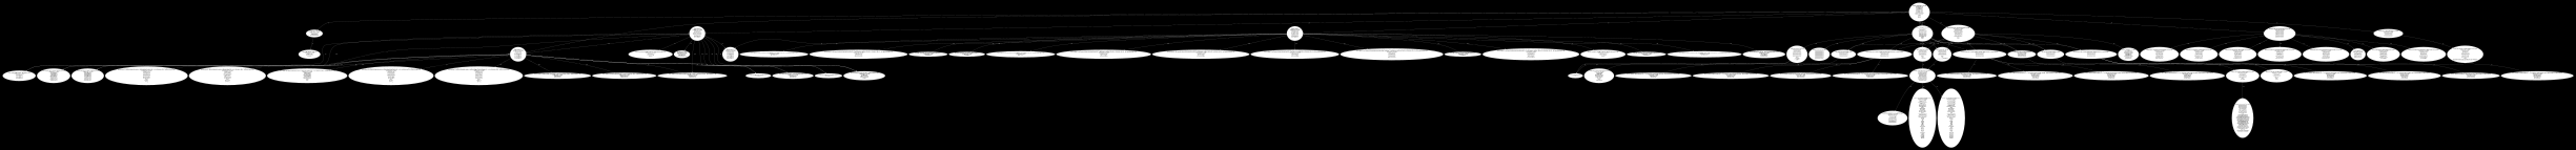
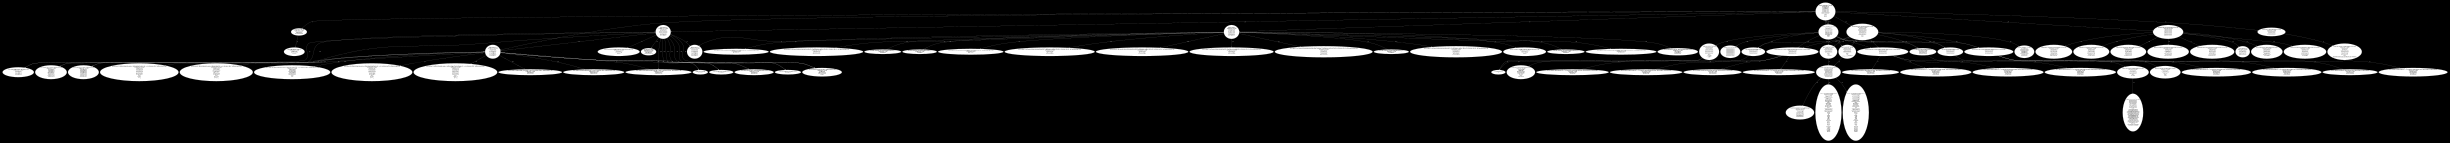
  digraph {
    bgcolor=black
    fontname="Comic Neue"
    node [fillcolor=white style=filled fontname="Comic Neue"]
    edge [color=white fontcolor=white fontname="Comic Neue"]
    n1 [label="unknown 0x7ffeefbff308 (128 bytes)\na8ed3d82ff7f0000\n50c7918fff7f0000\n18c7918fff7f0000\nb8c4918fff7f0000\n80f2bfeffe7f0000\n80f2bfeffe7f0000\n7800000000000000\n804d010001000000...\nStrings:\n types\nProtocol\nProtocol"]
    n2 [label="type metadata for Swift.UInt\n 0x7fff823deda8 (24 bytes)\n0002000000000000\nb0f8d168ff7f0000\n0000000000000000"]
    n3 [label="InitialAllocationPool\n 0x7fff8f91c750 (128 bytes)\n7452d268ff7f0000\n707a3d82ff7f0000\ne87a3d82ff7f0000\ne848908fff7f0000\n3849908fff7f0000\n616ad368ff7f0000\n696ad368ff7f0000\n716ad368ff7f0000..."]
    n4 [label="InitialAllocationPool\n 0x7fff8f91c718 (128 bytes)\n9451d268ff7f0000\nc8c5918fff7f0000\n0000000000000000\n0000000000000000\n50c7918fff7f0000\ne8ed3d82ff7f0000\n7452d268ff7f0000\n7452d268ff7f0000..."]
    n5 [label="InitialAllocationPool\n 0x7fff8f91c4b8 (128 bytes)\n7851d268ff7f0000\nc8c5918fff7f0000\n28793d82ff7f0000\n8769d368ff7f0000\n8f69d368ff7f0000\n9769d368ff7f0000\n9f69d368ff7f0000\n70d8bc68ff7f0000..."]
    n6 [label="unknown 0x7ffeefbff280 (120 bytes)\n736d616c6c000000\n08f3bfeffe7f0000\n2000000001000000\n684c010001000000\nb849010001000000\n20ac870101000000\ne011000001000000\n03000000fe7f0000...\nStrings:\nsmall"]
    n7 [label="value witness table for memorydumper2.ProtocolHolder\n 0x100014d80 (88 bytes)\n70ec000001000000\nc0ec000001000000\n10ed000001000000\n00ee000001000000\n80f0000001000000\nb0f0000001000000\n80f1000001000000\n80f2000001000000..."]
    n8 [label="type metadata for memorydumper2.ProtocolHolder\n 0x100014de0 (32 bytes)\n0002000000000000\ncc2a010001000000\n0000000028000000\n5000000000000000"]
    n9 [label="memorydumper2.holder : memorydumper2.ProtocolHolder\n 0x100015a20 (128 bytes)\n736d616c6c000000\n0000000000000000\n0000000000000000\n684c010001000000\nb849010001000000\n20ac870101000000\nc0f4bfeffe7f0000\n0000000002000000...\nStrings:\nsmall"]
    n10 [label="nominal type descriptor for Swift.UInt\n 0x7fff68d1f8b0 (28 bytes)\n510000009c7bffff\nf0ffffff84a3f5ff\n78ec010001000000\n02000000"]
    n11 [label="protocol witness table for Swift.Int : Swift.Strideable in Swift\n 0x7fff8f904938 (64 bytes)\n9862d168ff7f0000\nb87a3d82ff7f0000\n876ad368ff7f0000\n8f6ad368ff7f0000\n9f4ad368ff7f0000\n7063bd68ff7f0000\n9063bd68ff7f0000\nc063bd68ff7f0000"]
    n12 [label="protocol witness for Swift.BinaryInteger.init<A where A1: Swift.BinaryInteger>(clamping: A1) -> A in conformance Swift.Int : Swift.BinaryInteger in Swift\n 0x7fff68bd2ba0 (64 bytes)\n554889e541574156\n4154534989d64989\nf74989fc4889c3e8\n94d308004889c148\n8d3522c280194889\nd84c89e74c89fa4d\n89f0e84930ebff5b\n415c415e415f5dc3\nStrings:\nAWAVATSI\n[A\\A^A_]"]
    n13 [label="associated conformance SiSzs9MagnitudeSj_Sz\n 0x7fff68d36a61 (7 bytes)\n07bebbf2ff0000"]
    n14 [label="protocol witness for Swift.BinaryInteger.init<A where A1: Swift.BinaryInteger>(A1) -> A in conformance Swift.Int : Swift.BinaryInteger in Swift\n 0x7fff68bd2530 (1584 bytes)\n554889e541574156\n41554154534881ec\na80000004c898568\nffffff4889d34989\nf64989fc48898540\nffffff488b46f848\n8945a0488b484048\n83c10f4883e1f048...\nStrings:\nAWAVAUATSH\n[A\\A]A^A_]"]
+   n15 [label="symbolic _____ Si5WordsV\n 0x7fff68d36a71 (5 bytes)\n97cc691900"]
    n16 [label="protocol witness table for Swift.Int : Swift.Hashable in Swift\n 0x7fff823d7ae8 (40 bytes)\nd862d168ff7f0000\n107b3d82ff7f0000\nd064bd68ff7f0000\ne064bd68ff7f0000\n0065bd68ff7f0000"]
    n17 [label="protocol witness for Swift.BinaryInteger.init<A where A1: Swift.BinaryFloatingPoint>(A1) -> A in conformance Swift.Int : Swift.BinaryInteger in Swift\n 0x7fff68bd2390 (48 bytes)\n554889e54c8d152d\n82d2264c8d1d46ca\n80194c8d0da7db08\n0041524153e80e00\n00004883c4105dc3\n0f1f840000000000\nStrings:\nARAS"]
    n18 [label="protocol witness for Swift.BinaryInteger.init<A where A1: Swift.BinaryFloatingPoint>(exactly: A1) -> A? in conformance Swift.Int : Swift.BinaryInteger in Swift\n 0x7fff68bd2350 (64 bytes)\n554889e541574156\n4154534989d64989\nf74989fc4889c3e8\ne4db08004889c148\n8d3572ca80194889\nd84c89e74c89fa4d\n89f0e87937ebff5b\n415c415e415f5dc3\nStrings:\nAWAVATSI\n[A\\A^A_]"]
    n19 [label="protocol witness for Swift.BinaryInteger.init<A where A1: Swift.BinaryInteger>(truncatingIfNeeded: A1) -> A in conformance Swift.Int : Swift.BinaryInteger in Swift\n 0x7fff68bd2b60 (64 bytes)\n554889e541574156\n4155534889f34989\nfd4989c64889f748\n89d6ff52784989c7\n488b43f84c89ef48\n89deff50084d893e\n5b415d415e415f5d\nc30f1f8000000000\nStrings:\nAWAVAUSH\n>[A]A^A_]"]
    n20 [label="protocol witness table for Swift.Int : Swift.CustomStringConvertible in Swift\n 0x7fff823d7a70 (16 bytes)\n8862d168ff7f0000\n5063bd68ff7f0000"]
    n21 [label="protocol conformance descriptor for Swift.Int : Swift.BinaryInteger in Swift\n 0x7fff68d25274 (28 bytes)\ne84dffff74a6ffff\n44f5bd2600000200\n2500010000000000\nd448bf26"]
    n22 [label="protocol witness table for Swift.Int : Swift.Numeric in Swift\n 0x7fff8f9048e8 (80 bytes)\n7862d168ff7f0000\n807a3d82ff7f0000\n7849908fff7f0000\n776ad368ff7f0000\n7f6ad368ff7f0000\n2959d368ff7f0000\n105dbd68ff7f0000\nf062bd68ff7f0000..."]
    n23 [label="associated conformance SiSzs5WordsSz_Sk\n 0x7fff68d36a69 (7 bytes)\n07c6bbf2ff0000"]
    n24 [label="protocol witness for static Swift.BinaryInteger.isSigned.getter : Swift.Bool in conformance Swift.Int : Swift.BinaryInteger in Swift\n 0x7fff68bd2340 (16 bytes)\n554889e5b0015dc3\n0f1f840000000000"]
    n25 [label="protocol witness for Swift.BinaryInteger._lowWord.getter : Swift.UInt in conformance Swift.Int : Swift.BinaryInteger in Swift\n 0x7fff68c8b960 (16 bytes)\n554889e55de9f661\nd5ff660f1f440000"]
    n26 [label="protocol witness for Swift.BinaryInteger.words.getter : A.Words in conformance Swift.Int : Swift.BinaryInteger in Swift\n 0x7fff68bd2be0 (16 bytes)\n554889e5498b4d00\n4889085dc30f1f00"]
    n27 [label="protocol conformance descriptor for Swift.UInt : Swift.UnsignedInteger in Swift\n 0x7fff68d25194 (28 bytes)\nd051ffff18a7ffff\n6c276b1900000200\n0200010038d0f3ff\nb445bf26"]
    n28 [label="type metadata for Swift.Int\n 0x7fff823dede8 (24 bytes)\n0002000000000000\necf8d168ff7f0000\n0000000000000000"]
    n29 [label="InitialAllocationPool\n 0x7fff8f91c5c8 (128 bytes)\nb051d268ff7f0000\n40793d82ff7f0000\nb8793d82ff7f0000\n4044908fff7f0000\n9044908fff7f0000\na769d368ff7f0000\naf69d368ff7f0000\nb769d368ff7f0000..."]
    n30 [label="protocol witness for Swift.FixedWidthInteger.remainderReportingOverflow(dividingBy: A) -> (partialValue: A, overflow: Swift.Bool) in conformance Swift.UInt : Swift.FixedWidthInteger in Swift\n 0x7fff68bcd920 (48 bytes)\n554889e5488b0e49\n8b45004885c97411\n31d248f7f131c948\n89d048890789c85d\nc3b101ebf5662e0f\n1f84000000000090"]
    n31 [label="associated conformance Sus17FixedWidthIntegers6StrideSx_sAA\n 0x7fff68d36997 (7 bytes)\n0728b8f2ff0000"]
    n32 [label="protocol witness for Swift.FixedWidthInteger.dividedReportingOverflow(by: A) -> (partialValue: A, overflow: Swift.Bool) in conformance Swift.UInt : Swift.FixedWidthInteger in Swift\n 0x7fff68bcd8f0 (48 bytes)\n554889e5488b0e49\n8b45004885c9740e\n31d248f7f131c948\n890789c85dc3b101\nebf5662e0f1f8400\n000000000f1f4000"]
    n33 [label="protocol conformance descriptor for Swift.UInt : Swift.FixedWidthInteger in Swift\n 0x7fff68d25178 (28 bytes)\n9c50ffff34a7ffff\nb0f0bd2600000200\n1d000100f417f6ff\n5045bf26"]
    n34 [label="associated conformance Sus17FixedWidthIntegers9MagnitudeSj_sAA\n 0x7fff68d36987 (7 bytes)\n07e8b7f2ff0000"]
    n35 [label="protocol witness for static Swift.FixedWidthInteger.bitWidth.getter : Swift.Int in conformance Swift.UInt : Swift.FixedWidthInteger in Swift\n 0x7fff68bcd870 (16 bytes)\n554889e5b8400000\n005dc30f1f440000"]
    n36 [label="protocol witness table for Swift.UInt : Swift.LosslessStringConvertible in Swift\n 0x7fff823d7928 (24 bytes)\na861d168ff7f0000\n40793d82ff7f0000\n900fbd68ff7f0000"]
    n37 [label="protocol witness for static Swift.FixedWidthInteger.min.getter : A in conformance Swift.UInt : Swift.FixedWidthInteger in Swift\n 0x7fff68c87ad0 (16 bytes)\n554889e5e807e9f4\nff5dc30f1f440000"]
    n38 [label="protocol witness for Swift.FixedWidthInteger.multipliedReportingOverflow(by: A) -> (partialValue: A, overflow: Swift.Bool) in conformance Swift.UInt : Swift.FixedWidthInteger in Swift\n 0x7fff68bcd8d0 (32 bytes)\n554889e5498b4500\n48f7260f90c14889\n0789c85dc3662e0f\n1f84000000000090"]
    n39 [label="associated conformance Sus17FixedWidthIntegers9MagnitudeSj_SU\n 0x7fff68d3698f (7 bytes)\n0720b8f2ff0000"]
    n40 [label="associated conformance Sus17FixedWidthIntegers6StrideSx_SZ\n 0x7fff68d3699f (7 bytes)\n0730b8f2ff0000"]
    n41 [label="protocol witness for static Swift.FixedWidthInteger.max.getter : A in conformance Swift.UInt : Swift.FixedWidthInteger in Swift\n 0x7fff68bcd880 (16 bytes)\n554889e548c700ff\nffffff5dc30f1f00"]
    n42 [label="protocol witness for Swift.FixedWidthInteger.addingReportingOverflow(A) -> (partialValue: A, overflow: Swift.Bool) in conformance Swift.UInt : Swift.FixedWidthInteger in Swift\n 0x7fff68bcd890 (32 bytes)\n554889e5498b4d00\n48030e0f92c04889\n0f5dc3662e0f1f84\n00000000000f1f00"]
    n43 [label="protocol witness for Swift.FixedWidthInteger.subtractingReportingOverflow(A) -> (partialValue: A, overflow: Swift.Bool) in conformance Swift.UInt : Swift.FixedWidthInteger in Swift\n 0x7fff68bcd8b0 (32 bytes)\n554889e5498b4d00\n482b0e0f92c04889\n0f5dc3662e0f1f84\n00000000000f1f00"]
    n44 [label="protocol witness for Swift.FixedWidthInteger.multipliedFullWidth(by: A) -> (high: A, low: A.Magnitude) in conformance Swift.UInt : Swift.FixedWidthInteger in Swift\n 0x7fff68bcd950 (32 bytes)\n554889e5498b4500\n48f7224889174889\n065dc3662e0f1f84\n00000000000f1f00"]
    n45 [label="protocol witness table for memorydumper2.ClassP : memorydumper2.P in memorydumper2\n 0x1000149f8 (32 bytes)\n5028010001000000\n00c0000001000000\n20c0000001000000\n40c0000001000000"]
    n46 [label="unknown 0x100000020 (128 bytes)\n1900000048000000\n5f5f504147455a45\n524f000000000000\n0000000000000000\n0000000001000000\n0000000000000000\n0000000000000000\n0000000000000000...\nStrings:\n__PAGEZERO\n__TEXT"]
    n47 [label="type metadata for memorydumper2.StructSmallP\n 0x100014c68 (24 bytes)\n0002000000000000\n542a010001000000\n0000000000000000"]
    n48 [label="protocol witness table for memorydumper2.StructSmallP : memorydumper2.P in memorydumper2\n 0x1000149b8 (32 bytes)\n3028010001000000\nd0b9000001000000\ne0b9000001000000\nf0b9000001000000"]
    n49 [label="malloc 0x10187ac20 (48 bytes)\n2849010001000000\n0200000002000000\n6c61726765000000\n1010101010101010\n2020202020202020\n3030303030303030\nStrings:\nlarge\n        00000000"]
    n50 [label="type metadata for memorydumper2.StructBigP\n 0x100014ce0 (32 bytes)\n0002000000000000\n7c2a010001000000\n0000000008000000\n1000000018000000"]
    n51 [label="protocol witness table for memorydumper2.StructBigP : memorydumper2.P in memorydumper2\n 0x1000149d8 (32 bytes)\n4028010001000000\ne0bc000001000000\n00bd000001000000\n20bd000001000000"]
    n52 [label="malloc 0x10187ac50 (48 bytes)\n2849010001000000\n0200000002000000\n636c617373000000\n4040404040404040\n5050505050505050\n6060606060606060\nStrings:\nclass\n@@@@@@@@PPPPPPPP````````"]
    n53 [label="type metadata for memorydumper2.ClassP\n 0x100014d60 (32 bytes)\n0002000000000000\na02a010001000000\n0000000008000000\n1000000018000000"]
    n54 [label="unknown 0x1000011e0 (1984 bytes)\n0000000000000000\n0000000000000000\n0000000000000000\n0000000000000000\n0000000000000000\n0000000000000000\n0000000000000000\n0000000000000000..."]
    n55 [label="initializeWithCopy value witness for memorydumper2.ProtocolHolder\n 0x10000ed10 (240 bytes)\n554889e54883ec50\n4889f84889f14c8b\n46184c8947184c8b\n4e204c894f204d8b\n48f848897df84889\nc7488975f04889ce\n488955e84c89c248\n8945e048894dd841..."]
    n56 [label="assignWithCopy value witness for memorydumper2.ProtocolHolder\n 0x10000ee00 (112 bytes)\n554889e54883ec20\n4889f84889f14889\n7df84889c7488975\nf04889ce488955e8\ne84b000000488b45\nf848052800000048\n8b4df04881c12800\n00004889c74889ce..."]
    n57 [label="assignWithTake value witness for memorydumper2.ProtocolHolder\n 0x10000f0b0 (208 bytes)\n554889e54883ec40\n4889f848897df848\n89c7488955f04889\n75e8e8b1e5ffff48\n8b45f8488b4de848\n89c74889ceba2800\n0000e8212f000048\n8b45f84805280000..."]
    n58 [label="getEnumTagSinglePayload value witness for memorydumper2.ProtocolHolder\n 0x10000f180 (256 bytes)\n554889e531c039f0\n8975fc48897df00f\n84d70000008b45fc\n3dffffff7f767f31\nc0488b4df04889ca\n4881c278000000a8\n0148894de8488955\ne07502eb0731c089..."]
    n59 [label="initializeBufferWithCopyOfBuffer value witness for memorydumper2.ProtocolHolder\n 0x10000ec70 (80 bytes)\n554889e54883ec20\n488b0648897df848\n89c7488955f04889\n45e8e86334000048\n8b4df8488b55e848\n8911488b314881c6\n10000000488945e0\n4889f04883c4205d..."]
    n60 [label="__swift_memcpy120_8\n 0x10000f080 (48 bytes)\n554889e54883ec10\n48897df8b8780000\n00488955f04889c2\ne86b2f0000488b45\nf84883c4105dc366\n0f1f840000000000"]
    n61 [label="destroy value witness for memorydumper2.ProtocolHolder\n 0x10000ecc0 (80 bytes)\n554889e54883ec10\n4889f848897df848\n89c7488975f0e8a5\ne9ffff488b45f848\n05280000004889c7\ne893e9ffff488b45\nf848055000000048\n89c7e881e9ffff48..."]
    n62 [label="storeEnumTagSinglePayload value witness for memorydumper2.ProtocolHolder\n 0x10000f280 (448 bytes)\n554889e531c04989\nf84d89c14981c178\n00000081faffffff\n7f8975fc48897df0\n4c8945e84c894de0\n8945dc7608b80100\n00008945dc8b45dc\n8b4dfc81f9ffffff..."]
    n63 [label="nominal type descriptor for memorydumper2.ProtocolHolder\n 0x100012acc (92 bytes)\n51000000a4fdffff\ne8ffffff68c9ffff\nfc0d000003000000\n0200000000000000\n0000000024733133\n6d656d6f72796475\n6d7065723231336f\n626a63436c617373...\nStrings:\n$s13memorydumper213objcClassName3ptrSSSgAA7PointerV_tF"]
    n64 [label="unknown 0x7ffeefbff4c0 (128 bytes)\nc9ac3769ff7f0000\n0000000000000000\n0200000000000000\nc0f6bfeffe7f0000\n3ef7bfeffe7f0000\n0000000000000000\n42f7bfeffe7f0000\nd3f7bfeffe7f0000..."]
    n65 [label="nominal type descriptor for memorydumper2.ClassP\n 0x100012aa0 (44 bytes)\n51000000d0fdffff\nf0ffffffb4c1ffff\ne80d000004000000\n0200000050726f74\n6f636f6c486f6c64\n65720000\nStrings:\nProtocolHolder"]
    n66 [label="protocol conformance descriptor for memorydumper2.ClassP : memorydumper2.P in memorydumper2\n 0x100012850 (16 bytes)\nc40100004c020000\na021000000000000"]
    n67 [label="protocol witness for memorydumper2.P.f() -> () in conformance memorydumper2.ClassP : memorydumper2.P in memorydumper2\n 0x10000c000 (32 bytes)\n554889e5498b7d00\n498b7508498b5510\n498b4d18e827fdff\nff5dc30f1f440000"]
    n68 [label="protocol witness for memorydumper2.P.g() -> () in conformance memorydumper2.ClassP : memorydumper2.P in memorydumper2\n 0x10000c020 (32 bytes)\n554889e5498b7d00\n498b7508498b5510\n498b4d18e837fdff\nff5dc30f1f440000"]
    n69 [label="protocol witness for memorydumper2.P.h() -> () in conformance memorydumper2.ClassP : memorydumper2.P in memorydumper2\n 0x10000c040 (32 bytes)\n554889e5498b7d00\n498b7508498b5510\n498b4d18e847fdff\nff5dc30f1f440000"]
    n70 [label="__dso_handle\n 0x100000000 (1 bytes)\ncf"]
    n71 [label="protocol witness for memorydumper2.P.h() -> () in conformance memorydumper2.StructSmallP : memorydumper2.P in memorydumper2\n 0x10000b9f0 (16 bytes)\n554889e5498b7d00\ne823ffffff5dc390"]
    n72 [label="protocol witness for memorydumper2.P.f() -> () in conformance memorydumper2.StructBigP : memorydumper2.P in memorydumper2\n 0x10000bce0 (32 bytes)\n554889e5498b7d00\n498b7508498b5510\n498b4d18e807fdff\nff5dc30f1f440000"]
    n73 [label="protocol conformance descriptor for memorydumper2.StructSmallP : memorydumper2.P in memorydumper2\n 0x100012830 (16 bytes)\ne401000020020000\n8021000000000000"]
    n74 [label="vtable for DumpCMemory::SecondSuperclass\n 0x100014928 (64 bytes)\n0004000000000000\n1000000000000000\n5035010001000000\nc0c5000001000000\n0000000000000000\n0004000000000000\n1000000000000000\n7035010001000000"]
    n75 [label="symbolic _____ So22NSStringCompareOptionsV\n 0x100013550 (444 bytes)\n0100000000000000\n00000000a0fdffff\n0100000000000000\n0000000096fdffff\n0200000000000000\n00000000b2fdffff\nbafdffff01000000\n0000000000000000...\nStrings:\nsetLaunchPath:\nsetArguments:\nsetStandardInput:\nsetStandardOutput:\nlaunch\nfileHandleForReading\nreadDataToEndOfFile\nsharedWorkspace\nopenFile:withApplication:\nfileHandleForWriting\nwriteData:\ncloseFile\ninit\naddress\npointer\noffset\nbuffer\nisMalloc\nsymbolName\ndepth\nmemory\nchildren\ndidScan\nregion\nsome\ngetAvailable\ndli_fname\ndli_fbase\ndli_sname\ndli_saddr\nrawValue"]
    n76 [label="type metadata accessor for __C.OS_dispatch_queue\n 0x10000c5c0 (64 bytes)\n554889e54883ec10\n498b7d10488b05d5\n7c00004c896df8ff\nd0488b45f8488b78\n20e8a65a0000be28\n000000ba07000000\n488b7df8e8a55a00\n004883c4105dc390"]
    n77 [label="symbolic _____ So22NSStringCompareOptionsV\n 0x100013570 (412 bytes)\n0200000000000000\n00000000b2fdffff\nbafdffff01000000\n0000000000000000\naafdffff7365744c\n61756e6368506174\n683a007365744172\n67756d656e74733a...\nStrings:\nsetLaunchPath:\nsetArguments:\nsetStandardInput:\nsetStandardOutput:\nlaunch\nfileHandleForReading\nreadDataToEndOfFile\nsharedWorkspace\nopenFile:withApplication:\nfileHandleForWriting\nwriteData:\ncloseFile\ninit\naddress\npointer\noffset\nbuffer\nisMalloc\nsymbolName\ndepth\nmemory\nchildren\ndidScan\nregion\nsome\ngetAvailable\ndli_fname\ndli_fbase\ndli_sname\ndli_saddr\nrawValue"]
    n78 [label="nominal type descriptor for memorydumper2.StructBigP\n 0x100012a7c (36 bytes)\n51000000f4fdffff\necffffff78bfffff\ncc0d000004000000\n02000000436c6173\n73500000\nStrings:\nClassP"]
    n79 [label="protocol witness for memorydumper2.P.f() -> () in conformance memorydumper2.StructSmallP : memorydumper2.P in memorydumper2\n 0x10000b9d0 (16 bytes)\n554889e5498b7d00\ne803ffffff5dc390"]
    n80 [label="protocol witness for memorydumper2.P.h() -> () in conformance memorydumper2.StructBigP : memorydumper2.P in memorydumper2\n 0x10000bd20 (32 bytes)\n554889e5498b7d00\n498b7508498b5510\n498b4d18e827fdff\nff5dc30f1f440000"]
    n81 [label="protocol witness for memorydumper2.P.g() -> () in conformance memorydumper2.StructSmallP : memorydumper2.P in memorydumper2\n 0x10000b9e0 (16 bytes)\n554889e5498b7d00\ne813ffffff5dc390"]
    n82 [label="nominal type descriptor for memorydumper2.StructSmallP\n 0x100012a54 (40 bytes)\n510000001cfeffff\ne8ffffff40bdffff\nd80d000001000000\n0200000053747275\n6374426967500000\nStrings:\nStructBigP"]
    n83 [label="protocol conformance descriptor for memorydumper2.StructBigP : memorydumper2.P in memorydumper2\n 0x100012840 (16 bytes)\nd401000038020000\n9021000000000000"]
    n84 [label="protocol witness for memorydumper2.P.g() -> () in conformance memorydumper2.StructBigP : memorydumper2.P in memorydumper2\n 0x10000bd00 (32 bytes)\n554889e5498b7d00\n498b7508498b5510\n498b4d18e817fdff\nff5dc30f1f440000"]
    n85 [label="unknown 0x100000dd8 (3016 bytes)\n1800008038000000\n1800000002000000\n0000c20300000100\n4072706174682f6c\n6962737769667443\n6c6f75644b69742e\n64796c6962000000\n0c00000038000000...\nStrings:\n@rpath/libswiftCloudKit.dylib\n@rpath/libswiftCore.dylib\n@rpath/libswiftCoreData.dylib\n@rpath/libswiftCoreFoundation.dylib\n@rpath/libswiftCoreGraphics.dylib\n@rpath/libswiftCoreImage.dylib\n@rpath/libswiftCoreLocation.dylib\n@rpath/libswiftDarwin.dylib\n@rpath/libswiftDispatch.dylib\n@rpath/libswiftFoundation.dylib\n@rpath/libswiftIOKit.dylib\n@rpath/libswiftMetal.dylib\n@rpath/libswiftObjectiveC.dylib\n@rpath/libswiftQuartzCore.dylib\n@rpath/libswiftXPC.dylib\n/usr/lib/swift\n@executable_path/../Frameworks\n@loader_path/../Frameworks"]
    n1 -> n2 [label="@0"]
    n1 -> n3 [label="@8"]
    n1 -> n4 [label="@16"]
    n1 -> n5 [label="@24"]
    n1 -> n6 [label="@32"]
    n1 -> n6 [label="@40"]
    n1 -> n7 [label="@56"]
    n1 -> n8 [label="@72"]
    n1 -> n9 [label="@96"]
    n2 -> n10 [label="@8"]
    n3 -> n11 [label="@32"]
    n3 -> n12 [label="@104"]
    n3 -> n13 [label="@40"]
    n3 -> n14 [label="@88"]
+   n3 -> n15 [label="@56"]
    n3 -> n16 [label="@16"]
    n3 -> n17 [label="@80"]
    n3 -> n18 [label="@72"]
    n3 -> n19 [label="@96"]
    n3 -> n20 [label="@8"]
    n3 -> n21 [label="@0"]
    n3 -> n22 [label="@24"]
    n3 -> n23 [label="@48"]
    n3 -> n24 [label="@64"]
    n3 -> n25 [label="@120"]
    n3 -> n26 [label="@112"]
    n4 -> n3 [label="@32"]
    n4 -> n11 [label="@88"]
    n4 -> n13 [label="@96"]
+   n4 -> n15 [label="@112"]
    n4 -> n16 [label="@72"]
    n4 -> n20 [label="@64"]
    n4 -> n21 [label="@48"]
    n4 -> n21 [label="@56"]
    n4 -> n22 [label="@80"]
    n4 -> n23 [label="@104"]
    n4 -> n24 [label="@120"]
    n4 -> n27 [label="@0"]
    n4 -> n28 [label="@40"]
    n4 -> n29 [label="@8"]
    n5 -> n29 [label="@8"]
    n5 -> n30 [label="@112"]
    n5 -> n31 [label="@40"]
    n5 -> n32 [label="@104"]
    n5 -> n33 [label="@0"]
    n5 -> n34 [label="@24"]
    n5 -> n35 [label="@56"]
    n5 -> n36 [label="@16"]
    n5 -> n37 [label="@72"]
    n5 -> n38 [label="@96"]
    n5 -> n39 [label="@32"]
    n5 -> n40 [label="@48"]
    n5 -> n41 [label="@64"]
    n5 -> n42 [label="@80"]
    n5 -> n43 [label="@88"]
    n5 -> n44 [label="@120"]
    n6 -> n1 [label="@8"]
    n6 -> n45 [label="@112"]
    n6 -> n46 [label="@16"]
    n6 -> n47 [label="@24"]
    n6 -> n48 [label="@32"]
    n6 -> n49 [label="@40"]
    n6 -> n50 [label="@64"]
    n6 -> n51 [label="@72"]
    n6 -> n52 [label="@80"]
    n6 -> n53 [label="@104"]
    n6 -> n54 [label="@48"]
    n7 -> n55 [label="@16"]
    n7 -> n56 [label="@24"]
    n7 -> n57 [label="@40"]
    n7 -> n58 [label="@48"]
    n7 -> n59 [label="@0"]
    n7 -> n60 [label="@32"]
    n7 -> n61 [label="@8"]
    n7 -> n62 [label="@56"]
    n8 -> n63 [label="@8"]
    n9 -> n45 [label="@112"]
    n9 -> n47 [label="@24"]
    n9 -> n48 [label="@32"]
    n9 -> n49 [label="@40"]
    n9 -> n50 [label="@64"]
    n9 -> n51 [label="@72"]
    n9 -> n52 [label="@80"]
    n9 -> n53 [label="@104"]
    n9 -> n64 [label="@48"]
    n45 -> n66 [label="@0"]
    n45 -> n67 [label="@8"]
    n45 -> n68 [label="@16"]
    n45 -> n69 [label="@24"]
    n46 -> n70 [label="@32"]
    n46 -> n70 [label="@96"]
    n47 -> n82 [label="@8"]
    n48 -> n71 [label="@24"]
    n48 -> n73 [label="@0"]
    n48 -> n79 [label="@8"]
    n48 -> n81 [label="@16"]
    n49 -> n74 [label="@0"]
    n50 -> n78 [label="@8"]
    n51 -> n72 [label="@8"]
    n51 -> n80 [label="@24"]
    n51 -> n83 [label="@0"]
    n51 -> n84 [label="@16"]
    n52 -> n74 [label="@0"]
    n53 -> n65 [label="@8"]
    n74 -> n75 [label="@16"]
    n74 -> n76 [label="@24"]
    n74 -> n77 [label="@56"]
    n82 -> n85 [label="@16"]
  }
